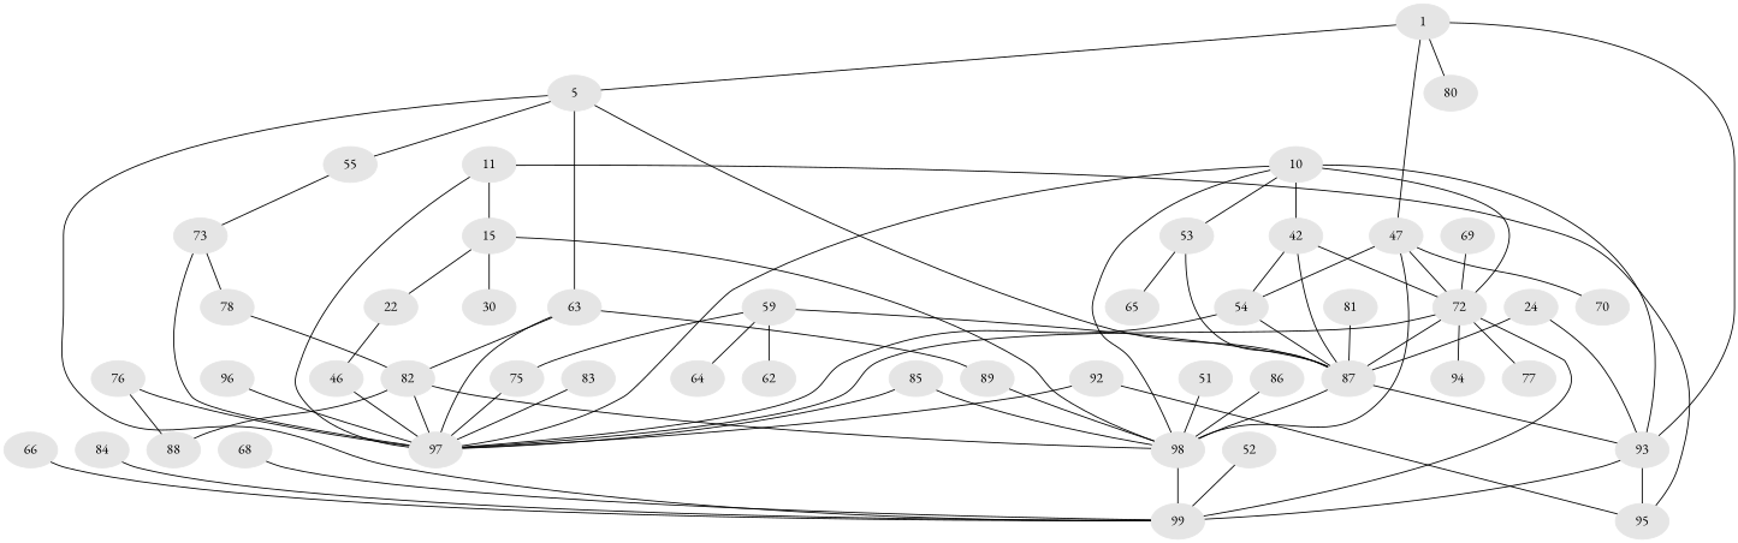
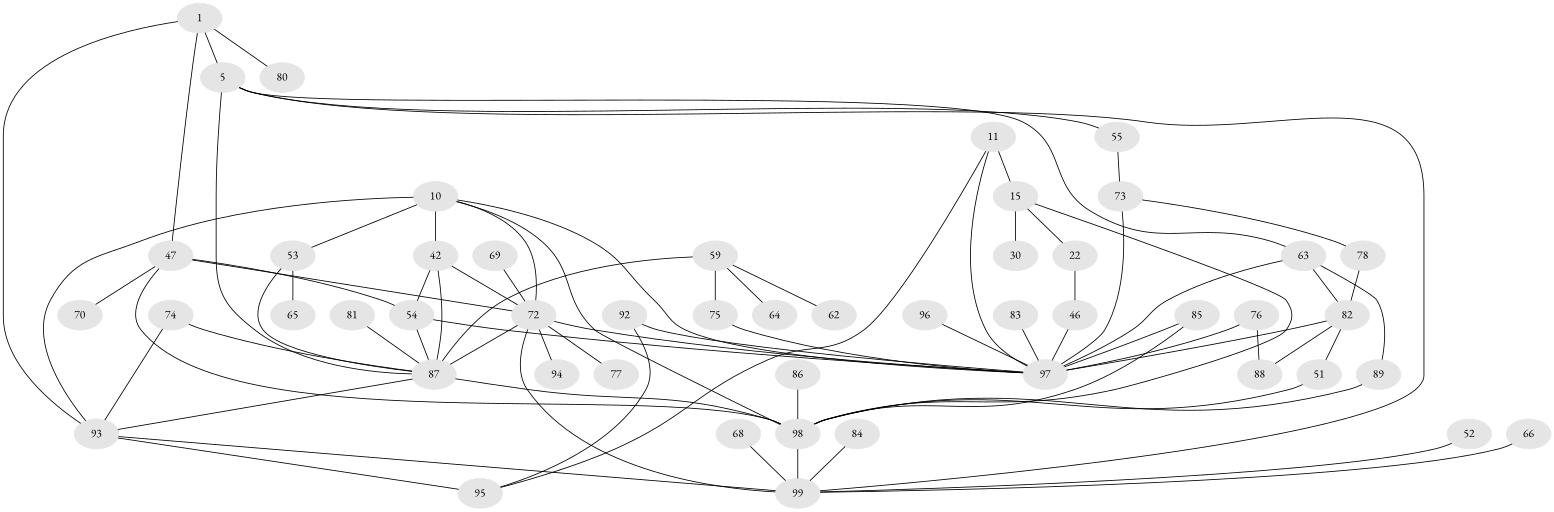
  graph {
    fontname="EB Garamond"
    node [color=gray90 fontname="EB Garamond" style=filled]
    edge [fontname="EB Garamond"]
    1
    5
    47 [super="+37"]
    80
    93 [super="+61+91"]
    n6 [label=55]
    63 [super="+12"]
    87 [super="+55+45+60"]
    99 [super="+48+79"]
    72 [super="+67"]
    98 [super="+35+49+90"]
    54 [super="+20"]
    70
    95
    73 [super="+36"]
    97 [super="+24+34+44+56+71"]
    82
    89
    10 [super="+6"]
    42 [super="+27"]
    53
    65
    77
    94
    15 [super="+13"]
    22
    30
    11
    86
    46
    51
    52
    81
    78
    59
    62
    64
    75
    88
    66
    68
    69
-   74 [label=24]
+   74
    76
    83
    84
    85
    92
    96
    1 -- 5
    1 -- 47
    1 -- 80
    1 -- 93
    5 -- n6
    5 -- 63 [weight=2]
    5 -- 87 [weight=2]
    5 -- 99
    47 -- 72
    47 -- 98
    47 -- 54 [weight=2]
    47 -- 70
    93 -- 99
    93 -- 95
    n6 -- 73
    63 -- 97
    63 -- 82
    63 -- 89
    87 -- 93
    87 -- 98 [weight=3]
    72 -- 87
    72 -- 99 [weight=2]
    72 -- 97 [weight=2]
    72 -- 77
    72 -- 94
    98 -- 99 [weight=2]
    54 -- 87
    54 -- 97
    73 -- 97 [weight=2]
    73 -- 78
-   82 -- 98
+   82 -- 51
    82 -- 97 [weight=4]
    82 -- 88
    89 -- 98
    10 -- 93 [weight=3]
    10 -- 72
    10 -- 98
    10 -- 97 [weight=2]
    10 -- 42
    10 -- 53
    42 -- 87
    42 -- 72 [weight=2]
    42 -- 54 [weight=2]
    53 -- 87
    53 -- 65
    15 -- 98
    15 -- 22
    15 -- 30
    22 -- 46
    11 -- 95
    11 -- 97
    11 -- 15 [weight=2]
    86 -- 98
    46 -- 97
    51 -- 98
    52 -- 99
    81 -- 87
    78 -- 82
    59 -- 87 [weight=2]
    59 -- 62
    59 -- 64
    59 -- 75
    75 -- 97
    66 -- 99
    68 -- 99
    69 -- 72
    74 -- 93
    74 -- 87
    76 -- 97
    76 -- 88
    83 -- 97
    84 -- 99
    85 -- 98
    85 -- 97
    92 -- 95
    92 -- 97
    96 -- 97
  }
